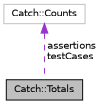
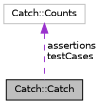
  digraph {
    node [fontname=Helvetica fontsize=10 shape=record style=filled]
-   n1 [color=black fillcolor=grey75 fontcolor=black height=0.2 label="Catch::Totals" width=0.4]
+   n1 [color=black fillcolor=grey75 fontcolor=black height=0.2 label="Catch::Catch" width=0.4]
    n2 [color=grey75 fillcolor=white height=0.2 label="Catch::Counts" width=0.4]
    n2 -> n1 [color=darkorchid3 dir=back fontname=Helvetica fontsize=10 label=" assertions\ntestCases" labelfontname=Helvetica labelfontsize=10 style=dashed]
  }
